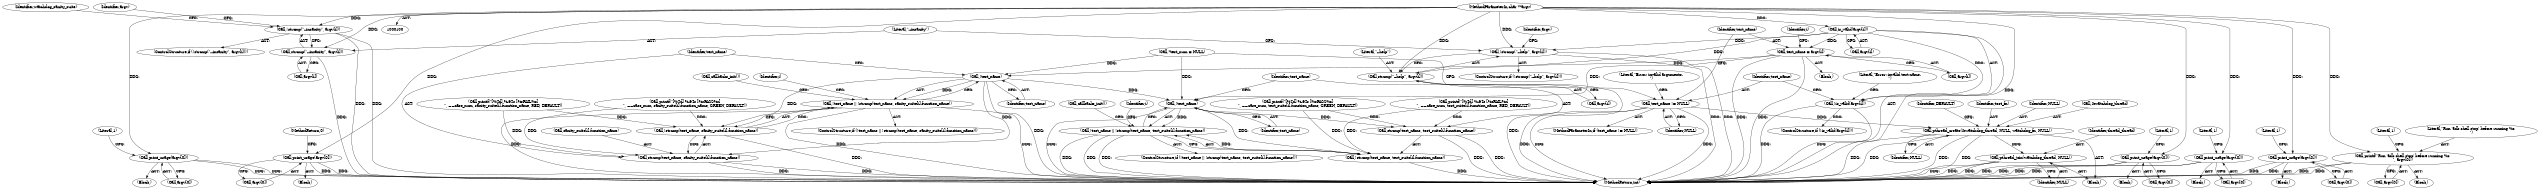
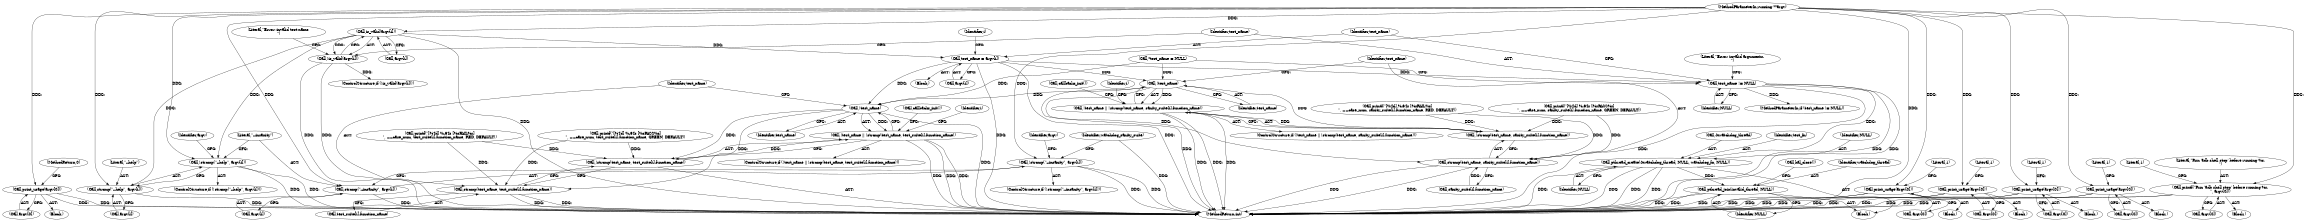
  digraph {
-   n1 [label="(MethodParameterIn,char **argv)"]
+   n1 [label="(MethodParameterIn,running **argv)"]
    n2 [label="(Call,!strcmp(\"--help\", argv[i]))"]
    n3 [label="(Call,strcmp(\"--help\", argv[i]))"]
    n4 [label="(Call,print_usage(argv[0]))"]
    n5 [label="(Call,!strcmp(\"--insanity\", argv[i]))"]
    n6 [label="(Call,strcmp(\"--insanity\", argv[i]))"]
    n7 [label="(Call,is_valid(argv[i]))"]
    n8 [label="(Call,print_usage(argv[0]))"]
    n9 [label="(Call,print_usage(argv[0]))"]
    n10 [label="(Call,printf(\"Run 'adb shell stop' before running %s.\n\", argv[0]))"]
    n11 [label="(Call,print_usage(argv[0]))"]
    n12 [label="(Call,print_usage(argv[0]))"]
    n13 [label="(MethodReturn,int)"]
-   1000100
    n15 [label="(ControlStructure,if (!strcmp(\"--help\", argv[i])))"]
    n16 [label="(Call,argv[i])"]
    n17 [label="(Call,argv[0])"]
    n18 [label="(Block,)"]
    n19 [label="(ControlStructure,if (!strcmp(\"--insanity\", argv[i])))"]
    n20 [label="(Call,argv[i])"]
    n21 [label="(Call,test_name = argv[i])"]
    n22 [label="(Call,!is_valid(argv[i]))"]
    n23 [label="(Call,argv[i])"]
    n24 [label="(Call,test_name != NULL)"]
    n25 [label="(Call,!test_name)"]
    n26 [label="(Call,!test_name)"]
    n27 [label="(Call,argv[i])"]
    n28 [label="(Block,)"]
    n29 [label="(Block,)"]
    n30 [label="(Call,argv[0])"]
    n31 [label="(Block,)"]
    n32 [label="(Call,argv[0])"]
    n33 [label="(Call,argv[0])"]
    n34 [label="(Block,)"]
    n35 [label="(Block,)"]
    n36 [label="(Call,argv[0])"]
    n37 [label="(Block,)"]
    n38 [label="(Call,argv[0])"]
    n39 [label="(ControlStructure,if (!is_valid(argv[i])))"]
    n40 [label="(Call,pthread_create(&watchdog_thread, NULL, watchdog_fn, NULL))"]
    n41 [label="(MethodParameterIn,if (test_name != NULL))"]
    n42 [label="(Identifier,NULL)"]
    n43 [label="(Call,!test_name || !strcmp(test_name, sanity_suite[i].function_name))"]
    n44 [label="(Call,!strcmp(test_name, sanity_suite[i].function_name))"]
    n45 [label="(Call,strcmp(test_name, sanity_suite[i].function_name))"]
    n46 [label="(Identifier,test_name)"]
    n47 [label="(Call,!test_name || !strcmp(test_name, test_suite[i].function_name))"]
    n48 [label="(Call,!strcmp(test_name, test_suite[i].function_name))"]
    n49 [label="(Call,strcmp(test_name, test_suite[i].function_name))"]
    n50 [label="(Identifier,test_name)"]
-   n51 [label="(Call,pthread_join(watchdog_thread, NULL))"]
+   n51 [label="(Call,pthread_join(invalid_thread, NULL))"]
    n52 [label="(Block,)"]
    n53 [label="(Identifier,NULL)"]
    n54 [label="(Identifier,NULL)"]
    n55 [label="(ControlStructure,if (!test_name || !strcmp(test_name, sanity_suite[i].function_name)))"]
    n56 [label="(Call,sanity_suite[i].function_name)"]
    n57 [label="(ControlStructure,if (!test_name || !strcmp(test_name, test_suite[i].function_name)))"]
+   n58 [label="(Call,test_suite[i].function_name)"]
    n59 [label="(Identifier,test_name)"]
-   n60 [label="(Call,*test_num = NULL)"]
+   n60 [label="(Call,*test_name = NULL)"]
    n61 [label="(Literal,\"--insanity\")"]
    n62 [label="(Identifier,argv)"]
    n63 [label="(Identifier,NULL)"]
    n64 [label="(Call,callbacks_init())"]
    n65 [label="(Literal,1)"]
    n66 [label="(Identifier,i)"]
    n67 [label="(Literal,1)"]
    n68 [label="(Literal,1)"]
    n69 [label="(Call,&watchdog_thread)"]
    n70 [label="(Identifier,test_name)"]
-   n71 [label="(Identifier,DEFAULT)"]
    n72 [label="(Literal,\"--help\")"]
    n73 [label="(Literal,\"Error: invalid arguments.\n\")"]
    n74 [label="(Literal,\"Run 'adb shell stop' before running %s.\n\")"]
-   n76 [label="(Identifier,thread_thread)"]
+   n75 [label="(Call,hal_close())"]
+   n76 [label="(Identifier,watchdog_thread)"]
    n77 [label="(Call,callbacks_init())"]
    n78 [label="(Identifier,i)"]
    n79 [label="(Call,printf(\"[%4d] %-64s [%sFAIL%s]\n\", ++case_num, sanity_suite[i].function_name, RED, DEFAULT))"]
    n80 [label="(Literal,1)"]
    n81 [label="(Identifier,test_name)"]
    n82 [label="(Identifier,watchdog_sanity_suite)"]
    n83 [label="(Identifier,test_name)"]
    n84 [label="(Call,printf(\"[%4d] %-64s [%sPASS%s]\n\", ++case_num, sanity_suite[i].function_name, GREEN, DEFAULT))"]
    n85 [label="(Call,printf(\"[%4d] %-64s [%sPASS%s]\n\", ++case_num, test_suite[i].function_name, GREEN, DEFAULT))"]
    n86 [label="(Literal,\"Error: invalid test name.\n\")"]
    n87 [label="(MethodReturn,0)"]
    n88 [label="(Identifier,test_fn)"]
    n89 [label="(Identifier,argv)"]
    n90 [label="(Identifier,i)"]
    n91 [label="(Literal,1)"]
    n92 [label="(Call,printf(\"[%4d] %-64s [%sFAIL%s]\n\", ++case_num, test_suite[i].function_name, RED, DEFAULT))"]
    n1 -> n2 [label="DDG: "]
    n1 -> n3 [label="DDG: "]
    n1 -> n4 [label="DDG: "]
    n1 -> n5 [label="DDG: "]
    n1 -> n6 [label="DDG: "]
    n1 -> n7 [label="DDG: "]
    n1 -> n8 [label="DDG: "]
    n1 -> n9 [label="DDG: "]
    n1 -> n10 [label="DDG: "]
    n1 -> n11 [label="DDG: "]
    n1 -> n12 [label="DDG: "]
    n1 -> n13 [label="DDG: "]
-   n1 -> 1000100 [label="AST: "]
    n2 -> n3 [label="CFG: "]
    n2 -> n13 [label="DDG: "]
    n2 -> n13 [label="DDG: "]
    n2 -> n15 [label="AST: "]
    n3 -> n2 [label="AST: "]
    n3 -> n13 [label="DDG: "]
    n3 -> n16 [label="CFG: "]
    n4 -> n13 [label="DDG: "]
    n4 -> n13 [label="DDG: "]
    n4 -> n17 [label="CFG: "]
    n4 -> n18 [label="AST: "]
    n5 -> n6 [label="CFG: "]
    n5 -> n13 [label="DDG: "]
    n5 -> n13 [label="DDG: "]
    n5 -> n19 [label="AST: "]
    n6 -> n5 [label="AST: "]
    n6 -> n13 [label="DDG: "]
    n6 -> n20 [label="CFG: "]
    n7 -> n2 [label="DDG: "]
    n7 -> n3 [label="DDG: "]
-   n7 -> n13 [label="AST: "]
+   n7 -> n13 [label="DDG: "]
    n7 -> n21 [label="DDG: "]
    n7 -> n22 [label="AST: "]
    n7 -> n22 [label="DDG: "]
    n7 -> n23 [label="CFG: "]
    n8 -> n13 [label="DDG: "]
    n8 -> n13 [label="DDG: "]
    n8 -> n29 [label="AST: "]
    n8 -> n30 [label="CFG: "]
    n9 -> n13 [label="DDG: "]
    n9 -> n13 [label="DDG: "]
    n9 -> n31 [label="AST: "]
    n9 -> n32 [label="CFG: "]
    n10 -> n13 [label="DDG: "]
    n10 -> n13 [label="DDG: "]
    n10 -> n33 [label="CFG: "]
    n10 -> n34 [label="AST: "]
    n11 -> n13 [label="DDG: "]
    n11 -> n13 [label="DDG: "]
    n11 -> n35 [label="AST: "]
    n11 -> n36 [label="CFG: "]
    n12 -> n13 [label="DDG: "]
    n12 -> n13 [label="DDG: "]
    n12 -> n37 [label="AST: "]
    n12 -> n38 [label="CFG: "]
    n16 -> n3 [label="AST: "]
    n17 -> n4 [label="AST: "]
    n20 -> n6 [label="AST: "]
    n21 -> n13 [label="DDG: "]
    n21 -> n13 [label="DDG: "]
+   n21 -> n24 [label="DDG: "]
    n21 -> n25 [label="DDG: "]
    n21 -> n26 [label="DDG: "]
    n21 -> n27 [label="CFG: "]
    n21 -> n28 [label="AST: "]
+   n22 -> n7 [label="CFG: "]
    n22 -> n13 [label="DDG: "]
    n22 -> n13 [label="DDG: "]
    n22 -> n39 [label="DDG: "]
    n23 -> n7 [label="AST: "]
    n24 -> n13 [label="DDG: "]
    n24 -> n13 [label="DDG: "]
    n24 -> n13 [label="DDG: "]
    n24 -> n40 [label="DDG: "]
-   n24 -> n41 [label="AST: "]
+   n24 -> n41 [label="DDG: "]
    n24 -> n42 [label="CFG: "]
    n25 -> n13 [label="DDG: "]
    n25 -> n26 [label="DDG: "]
    n25 -> n43 [label="AST: "]
    n25 -> n43 [label="DDG: "]
    n25 -> n44 [label="DDG: "]
    n25 -> n45 [label="DDG: "]
    n25 -> n46 [label="CFG: "]
    n26 -> n13 [label="DDG: "]
    n26 -> n47 [label="AST: "]
    n26 -> n47 [label="DDG: "]
    n26 -> n48 [label="DDG: "]
    n26 -> n49 [label="DDG: "]
    n26 -> n50 [label="CFG: "]
    n27 -> n21 [label="AST: "]
    n30 -> n8 [label="AST: "]
    n32 -> n9 [label="AST: "]
    n33 -> n10 [label="AST: "]
    n36 -> n11 [label="AST: "]
    n38 -> n12 [label="AST: "]
    n40 -> n13 [label="DDG: "]
    n40 -> n13 [label="DDG: "]
    n40 -> n13 [label="DDG: "]
    n40 -> n13 [label="DDG: "]
    n40 -> n51 [label="DDG: "]
    n40 -> n52 [label="AST: "]
    n40 -> n53 [label="CFG: "]
    n42 -> n24 [label="AST: "]
    n43 -> n13 [label="DDG: "]
    n43 -> n13 [label="DDG: "]
    n43 -> n13 [label="DDG: "]
    n43 -> n25 [label="CFG: "]
    n43 -> n44 [label="CFG: "]
    n43 -> n55 [label="AST: "]
-   n44 -> n13 [label="DDG: "]
+   n82 -> n13 [label="DDG: "]
    n44 -> n43 [label="AST: "]
    n44 -> n43 [label="DDG: "]
-   n44 -> n45 [label="DDG: "]
+   n44 -> n45 [label="CFG: "]
    n45 -> n13 [label="DDG: "]
    n45 -> n13 [label="DDG: "]
    n45 -> n44 [label="AST: "]
+   n45 -> n56 [label="CFG: "]
    n46 -> n25 [label="AST: "]
    n47 -> n13 [label="DDG: "]
    n47 -> n13 [label="DDG: "]
    n47 -> n13 [label="DDG: "]
    n47 -> n26 [label="CFG: "]
    n47 -> n48 [label="CFG: "]
    n47 -> n57 [label="AST: "]
-   n48 -> n13 [label="DDG: "]
+   n48 -> n13 [label="AST: "]
    n48 -> n47 [label="AST: "]
    n48 -> n47 [label="DDG: "]
+   n48 -> n49 [label="CFG: "]
    n49 -> n13 [label="DDG: "]
    n49 -> n13 [label="DDG: "]
-   n49 -> n48 [label="AST: "]
+   n49 -> n48 [label="CFG: "]
+   n49 -> n58 [label="CFG: "]
    n50 -> n26 [label="AST: "]
    n51 -> n13 [label="DDG: "]
    n51 -> n13 [label="DDG: "]
    n51 -> n13 [label="DDG: "]
    n51 -> n52 [label="AST: "]
    n51 -> n54 [label="CFG: "]
    n53 -> n40 [label="AST: "]
    n54 -> n51 [label="AST: "]
-   n56 -> n45 [label="AST: "]
+   n56 -> n45 [label="DDG: "]
+   n58 -> n49 [label="AST: "]
    n59 -> n21 [label="AST: "]
    n59 -> n24 [label="CFG: "]
    n60 -> n24 [label="CFG: "]
    n60 -> n25 [label="DDG: "]
    n60 -> n26 [label="DDG: "]
    n61 -> n2 [label="CFG: "]
    n61 -> n6 [label="AST: "]
    n62 -> n5 [label="CFG: "]
    n63 -> n40 [label="AST: "]
    n64 -> n43 [label="CFG: "]
    n65 -> n11 [label="CFG: "]
    n66 -> n21 [label="CFG: "]
    n67 -> n10 [label="CFG: "]
    n68 -> n12 [label="CFG: "]
    n69 -> n40 [label="AST: "]
    n70 -> n26 [label="CFG: "]
    n70 -> n49 [label="AST: "]
-   n71 -> n40 [label="CFG: "]
    n72 -> n3 [label="AST: "]
    n73 -> n24 [label="CFG: "]
    n74 -> n10 [label="AST: "]
+   n75 -> n51 [label="CFG: "]
    n76 -> n51 [label="AST: "]
    n77 -> n47 [label="CFG: "]
    n78 -> n43 [label="CFG: "]
    n79 -> n44 [label="DDG: "]
    n79 -> n45 [label="DDG: "]
    n80 -> n8 [label="CFG: "]
    n81 -> n22 [label="CFG: "]
    n81 -> n24 [label="AST: "]
    n82 -> n5 [label="CFG: "]
    n83 -> n25 [label="CFG: "]
    n83 -> n45 [label="AST: "]
    n84 -> n44 [label="DDG: "]
    n84 -> n45 [label="DDG: "]
    n85 -> n48 [label="DDG: "]
    n85 -> n49 [label="DDG: "]
    n86 -> n22 [label="CFG: "]
    n87 -> n4 [label="CFG: "]
    n88 -> n40 [label="AST: "]
    n89 -> n2 [label="CFG: "]
    n90 -> n47 [label="CFG: "]
    n91 -> n9 [label="CFG: "]
    n92 -> n48 [label="DDG: "]
    n92 -> n49 [label="DDG: "]
  }
